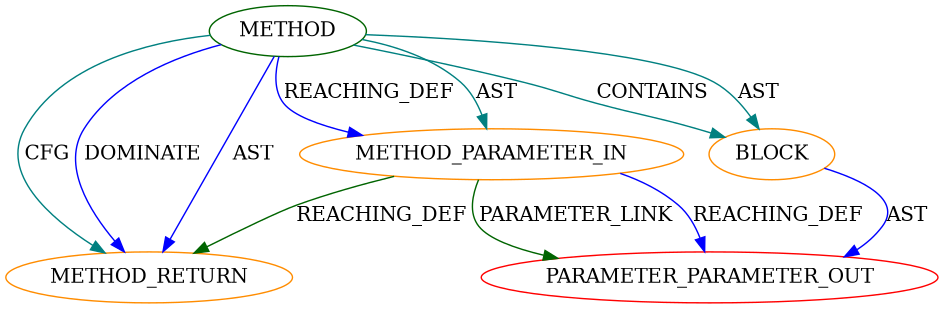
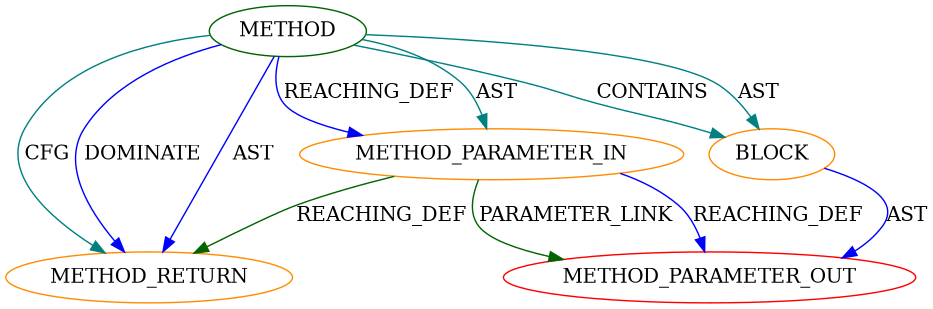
  digraph {
    node [CODE="<empty>" ORDER=1 TYPE_FULL_NAME=ANY color=darkorange EVALUATION_STRATEGY=BY_VALUE]
    edge [color=blue]
    n1 [ARGUMENT_INDEX=1 label=BLOCK EVALUATION_STRATEGY=""]
-   n2 [CODE=p1 INDEX=1 IS_VARIADIC=false NAME=p1 color=red label=PARAMETER_PARAMETER_OUT]
+   n2 [CODE=p1 INDEX=1 IS_VARIADIC=false NAME=p1 color=red label=METHOD_PARAMETER_OUT]
    n3 [CODE=RET ORDER=2 label=METHOD_RETURN]
    n4 [AST_PARENT_FULL_NAME="<global>" AST_PARENT_TYPE=NAMESPACE_BLOCK FILENAME="<empty>" FULL_NAME=clean_acked_data_disable IS_EXTERNAL=true NAME=clean_acked_data_disable ORDER=0 color=darkgreen label=METHOD TYPE_FULL_NAME="" EVALUATION_STRATEGY=""]
    n5 [CODE=p1 INDEX=1 IS_VARIADIC=false NAME=p1 label=METHOD_PARAMETER_IN]
    n1 -> n2 [label=AST]
    n4 -> n1 [color=teal label=AST]
    n4 -> n1 [color=teal label=CONTAINS]
    n4 -> n3 [label=DOMINATE]
    n4 -> n3 [label=AST]
    n4 -> n3 [color=teal label=CFG]
    n4 -> n5 [color=teal label=AST]
    n4 -> n5 [label=REACHING_DEF]
    n5 -> n2 [VARIABLE=p1 label=REACHING_DEF]
    n5 -> n2 [color=darkgreen label=PARAMETER_LINK]
    n5 -> n3 [VARIABLE=p1 color=darkgreen label=REACHING_DEF]
  }
